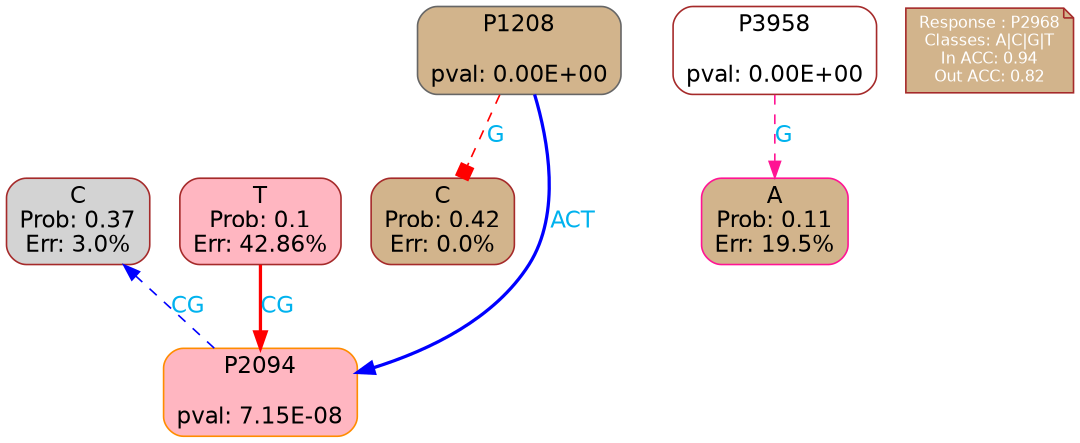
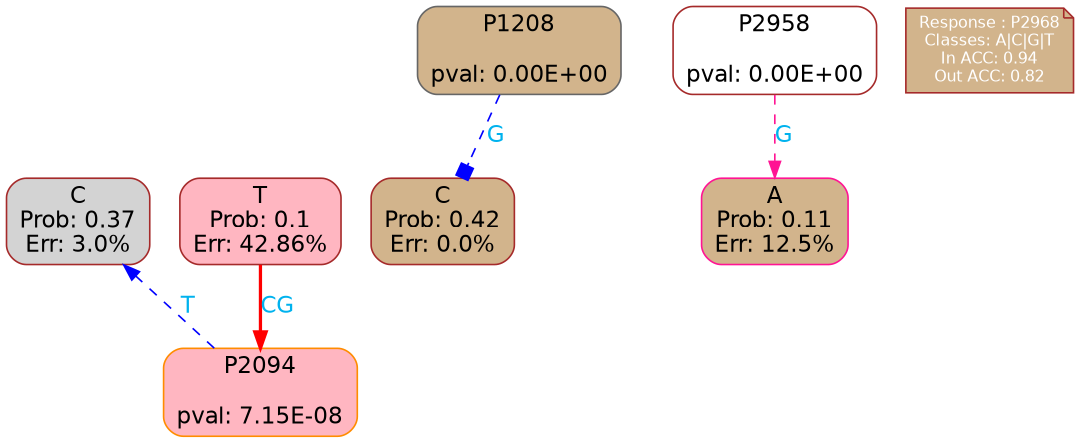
  digraph {
    ranksep=equally
    splines=polylines
    node [color=brown fillcolor=tan fontname=helvetica shape=box style="filled, rounded"]
    edge [arrowhead=normal color=red fontcolor=deepskyblue2 fontname=helvetica style=dashed]
    n1 [fillcolor=lightgrey label="C\nProb: 0.37\nErr: 3.0%"]
    n2 [fillcolor=lightpink label="T\nProb: 0.1\nErr: 42.86%"]
    n3 [label="C\nProb: 0.42\nErr: 0.0%"]
-   n4 [color=deeppink label="A\nProb: 0.11\nErr: 19.5%"]
+   n4 [color=deeppink label="A\nProb: 0.11\nErr: 12.5%"]
    n5 [align=left fontcolor=white fontsize=10 label="Response : P2968\nClasses: A|C|G|T\nIn ACC: 0.94\nOut ACC: 0.82\n" shape=note style=filled]
-   n6 [fillcolor=white label="P3958\n\npval: 0.00E+00"]
+   n6 [fillcolor=white label="P2958\n\npval: 0.00E+00"]
    n7 [color=darkorange fillcolor=lightpink label="P2094\n\npval: 7.15E-08"]
    n8 [color=gray40 label="P1208\n\npval: 0.00E+00"]
    subgraph sub_1 {
      rank=same
      n1
      n2
      n3
      n4
    }
    subgraph sub_2 {
      rank=same
      n5
      n6
    }
    n2 -> n7 [label=CG style=bold]
    n6 -> n4 [color=deeppink label=G]
-   n7 -> n1 [color=blue label=CG]
-   n8 -> n3 [arrowhead=box label=G]
-   n8 -> n7 [color=blue label=ACT style=bold]
+   n7 -> n1 [color=blue label=T]
+   n8 -> n3 [arrowhead=box color=blue label=G]
  }
